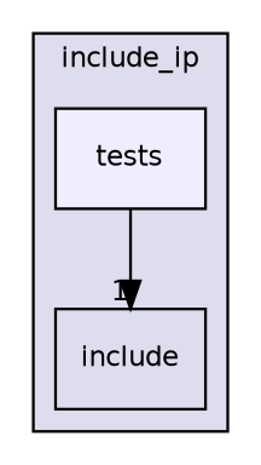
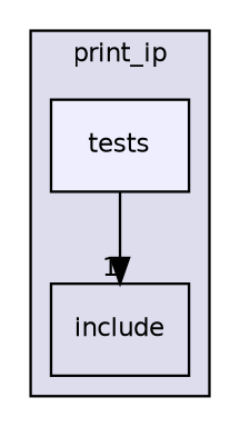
  digraph {
    compound=true
    node [fontname=Helvetica fontsize=10 shape=box]
    n1 [label=include]
    n2 [fillcolor="#eeeeff" label=tests pencolor=black style=filled]
    subgraph cluster_1 {
      bgcolor="#ddddee"
      fontname=Helvetica
      fontsize=10
-     label=include_ip
+     label=print_ip
      pencolor=black
      n1
      n2
    }
    n2 -> n1 [headlabel=1 labeldistance=1.5 labelfontname=Helvetica labelfontsize=10]
  }
